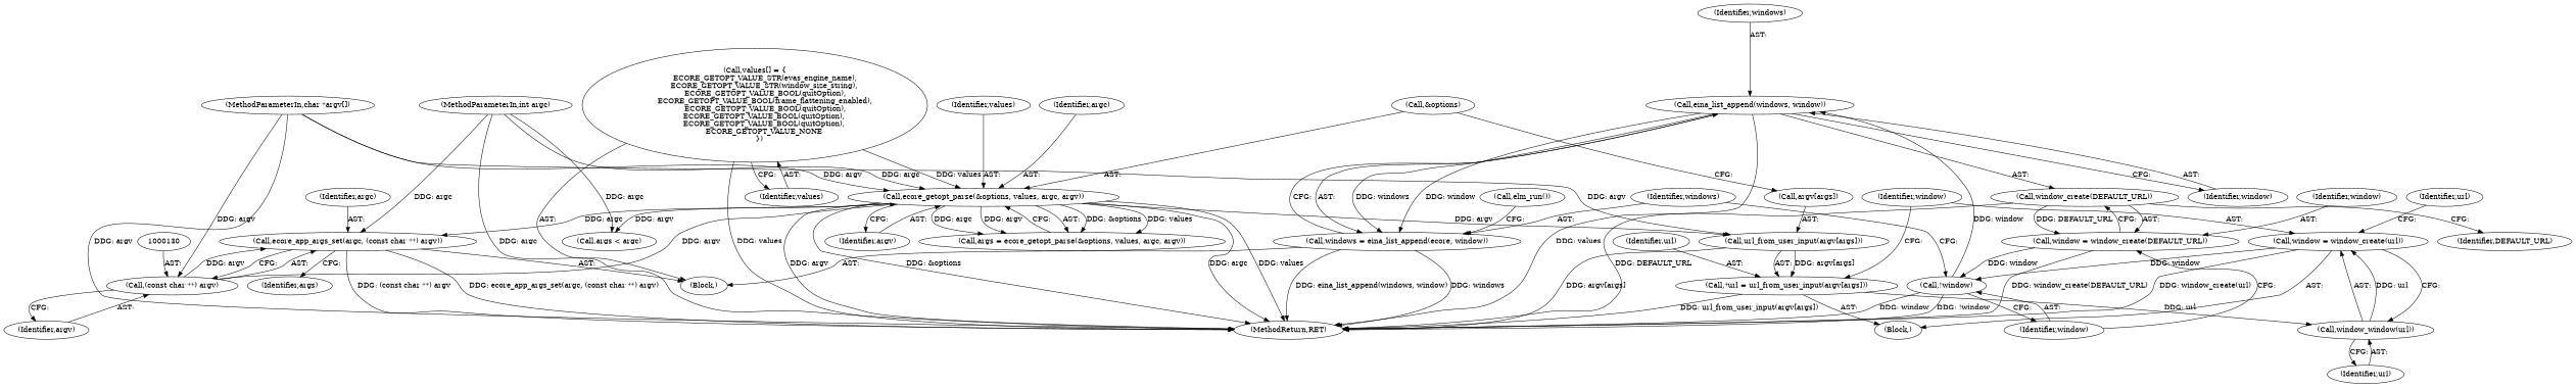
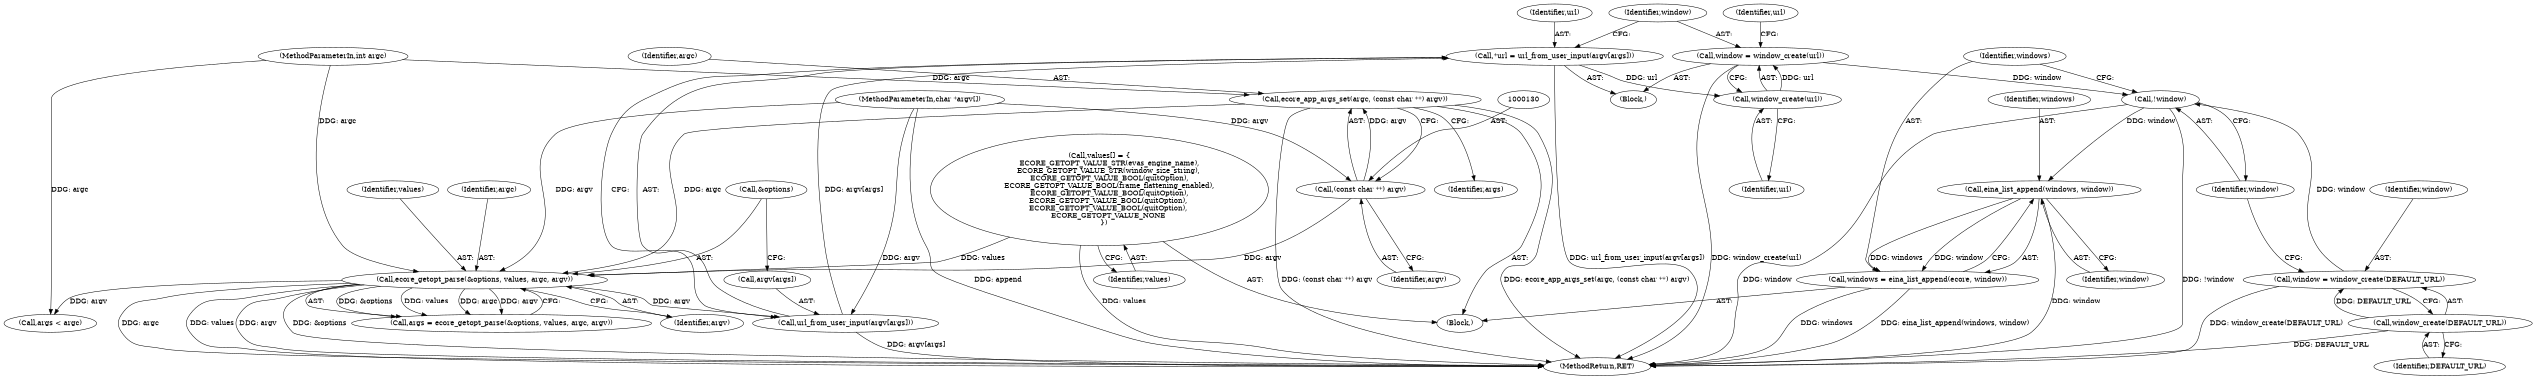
  digraph {
    n1 [label="(Call,eina_list_append(windows, window))"]
    n2 [label="(Call,windows = eina_list_append(ecore, window))"]
    n3 [label="(MethodReturn,RET)"]
    n4 [label="(Identifier,window)"]
    n5 [label="(Block,)"]
    n6 [label="(Call,!window)"]
    n7 [label="(Identifier,window)"]
    n8 [label="(Call,window = window_create(DEFAULT_URL))"]
    n9 [label="(Call,window_create(DEFAULT_URL))"]
    n10 [label="(Identifier,DEFAULT_URL)"]
    n11 [label="(Call,window = window_create(url))"]
-   n12 [label="(Call,window_window(url))"]
+   n12 [label="(Call,window_create(url))"]
    n13 [label="(Block,)"]
    n14 [label="(Identifier,url)"]
    n15 [label="(Call,*url = url_from_user_input(argv[args]))"]
    n16 [label="(Call,url_from_user_input(argv[args]))"]
    n17 [label="(Call,argv[args])"]
    n18 [label="(Call,ecore_getopt_parse(&options, values, argc, argv))"]
    n19 [label="(Call,args = ecore_getopt_parse(&options, values, argc, argv))"]
    n20 [label="(Identifier,argv)"]
    n21 [label="(Call,args < argc)"]
    n22 [label="(Call,values[] = {\n         ECORE_GETOPT_VALUE_STR(evas_engine_name),\n        ECORE_GETOPT_VALUE_STR(window_size_string),\n         ECORE_GETOPT_VALUE_BOOL(quitOption),\n         ECORE_GETOPT_VALUE_BOOL(frame_flattening_enabled),\n         ECORE_GETOPT_VALUE_BOOL(quitOption),\n        ECORE_GETOPT_VALUE_BOOL(quitOption),\n        ECORE_GETOPT_VALUE_BOOL(quitOption),\n        ECORE_GETOPT_VALUE_NONE\n    })"]
    n23 [label="(Identifier,values)"]
    n24 [label="(Call,ecore_app_args_set(argc, (const char **) argv))"]
    n25 [label="(Call,(const char **) argv)"]
    n26 [label="(Identifier,args)"]
    n27 [label="(Identifier,argv)"]
    n28 [label="(MethodParameterIn,int argc)"]
    n29 [label="(MethodParameterIn,char *argv[])"]
    n30 [label="(Identifier,window)"]
    n31 [label="(Identifier,url)"]
    n32 [label="(Identifier,values)"]
    n33 [label="(Identifier,argc)"]
    n34 [label="(Identifier,windows)"]
-   n35 [label="(Call,elm_run())"]
    n36 [label="(Identifier,window)"]
    n37 [label="(Call,&options)"]
    n38 [label="(Identifier,argc)"]
    n39 [label="(Identifier,windows)"]
    n40 [label="(Identifier,url)"]
    1000130
    n1 -> n2 [label="AST: "]
    n1 -> n2 [label="DDG: windows"]
    n1 -> n2 [label="DDG: window"]
-   n1 -> n3 [label="DDG: values"]
+   n1 -> n3 [label="DDG: window"]
    n1 -> n4 [label="CFG: "]
    n2 -> n1 [label="CFG: "]
    n2 -> n3 [label="DDG: eina_list_append(windows, window)"]
    n2 -> n3 [label="DDG: windows"]
    n2 -> n5 [label="AST: "]
    n4 -> n1 [label="AST: "]
    n6 -> n1 [label="DDG: window"]
    n6 -> n3 [label="DDG: window"]
    n6 -> n3 [label="DDG: !window"]
    n6 -> n7 [label="CFG: "]
    n7 -> n6 [label="AST: "]
    n7 -> n8 [label="CFG: "]
    n8 -> n3 [label="DDG: window_create(DEFAULT_URL)"]
    n8 -> n6 [label="DDG: window"]
    n8 -> n9 [label="CFG: "]
    n9 -> n3 [label="DDG: DEFAULT_URL"]
    n9 -> n8 [label="AST: "]
    n9 -> n8 [label="DDG: DEFAULT_URL"]
    n9 -> n10 [label="CFG: "]
-   n1 -> n9 [label="AST: "]
+   n10 -> n9 [label="AST: "]
    n11 -> n3 [label="DDG: window_create(url)"]
    n11 -> n6 [label="DDG: window"]
    n11 -> n12 [label="CFG: "]
    n11 -> n13 [label="AST: "]
    n12 -> n11 [label="AST: "]
    n12 -> n11 [label="DDG: url"]
    n12 -> n14 [label="CFG: "]
    n14 -> n12 [label="AST: "]
    n15 -> n3 [label="DDG: url_from_user_input(argv[args])"]
    n15 -> n12 [label="DDG: url"]
    n15 -> n13 [label="AST: "]
+   n15 -> n16 [label="CFG: "]
    n16 -> n3 [label="DDG: argv[args]"]
    n16 -> n15 [label="AST: "]
    n16 -> n15 [label="DDG: argv[args]"]
    n17 -> n16 [label="AST: "]
    n18 -> n3 [label="DDG: argv"]
    n18 -> n3 [label="DDG: &options"]
    n18 -> n3 [label="DDG: argc"]
    n18 -> n3 [label="DDG: values"]
    n18 -> n16 [label="DDG: argv"]
    n18 -> n19 [label="AST: "]
    n18 -> n19 [label="DDG: &options"]
    n18 -> n19 [label="DDG: values"]
    n18 -> n19 [label="DDG: argc"]
    n18 -> n19 [label="DDG: argv"]
    n18 -> n20 [label="CFG: "]
    n18 -> n21 [label="DDG: argv"]
    n19 -> n18 [label="CFG: "]
    n20 -> n18 [label="AST: "]
    n22 -> n3 [label="DDG: values"]
    n22 -> n5 [label="AST: "]
    n22 -> n18 [label="DDG: values"]
    n22 -> n23 [label="CFG: "]
    n23 -> n22 [label="AST: "]
    n24 -> n3 [label="DDG: (const char **) argv"]
    n24 -> n3 [label="DDG: ecore_app_args_set(argc, (const char **) argv)"]
    n24 -> n5 [label="AST: "]
-   n18 -> n24 [label="DDG: argc"]
+   n24 -> n18 [label="DDG: argc"]
    n24 -> n25 [label="CFG: "]
    n24 -> n26 [label="CFG: "]
    n25 -> n18 [label="DDG: argv"]
    n25 -> n24 [label="AST: "]
    n25 -> n24 [label="DDG: argv"]
    n25 -> n27 [label="CFG: "]
    n27 -> n25 [label="AST: "]
-   n28 -> n3 [label="DDG: argc"]
    n28 -> n18 [label="DDG: argc"]
    n28 -> n21 [label="DDG: argc"]
    n28 -> n24 [label="DDG: argc"]
-   n29 -> n3 [label="DDG: argv"]
+   n29 -> n3 [label="DDG: append"]
    n29 -> n16 [label="DDG: argv"]
    n29 -> n18 [label="DDG: argv"]
    n29 -> n25 [label="DDG: argv"]
    n30 -> n11 [label="AST: "]
    n30 -> n15 [label="CFG: "]
    n31 -> n11 [label="CFG: "]
    n32 -> n18 [label="AST: "]
    n33 -> n18 [label="AST: "]
    n34 -> n1 [label="AST: "]
-   n35 -> n2 [label="CFG: "]
    n36 -> n8 [label="AST: "]
    n37 -> n17 [label="CFG: "]
    n37 -> n18 [label="AST: "]
    n38 -> n24 [label="AST: "]
    n39 -> n2 [label="AST: "]
    n39 -> n6 [label="CFG: "]
    n40 -> n15 [label="AST: "]
    1000130 -> n25 [label="AST: "]
  }
